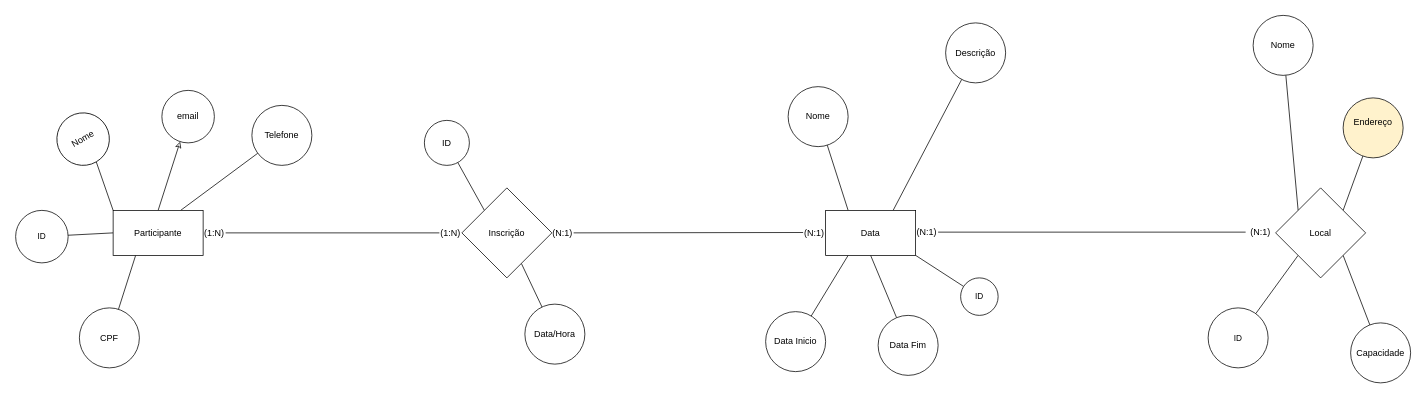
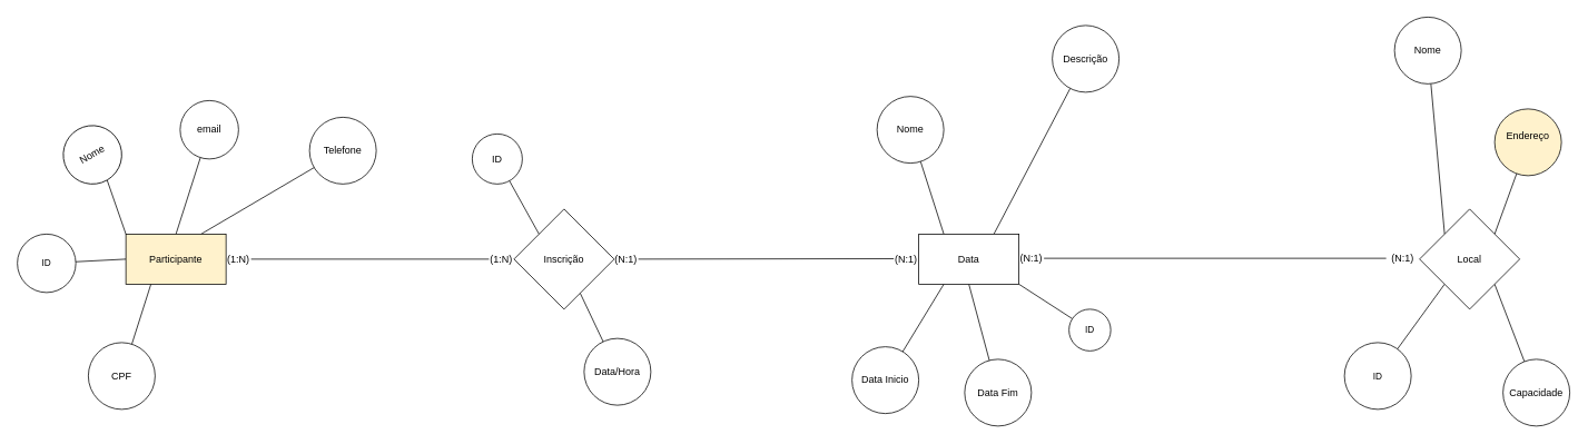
  <mxCell id="0" />
  <mxCell id="1" parent="0" />
  <mxCell id="2" value="" style="html=1;endArrow=none;endFill=0;entryX=0;entryY=0.5;entryDx=0;entryDy=0;" parent="1" source="48" target="12" edge="1"><mxGeometry relative="1" as="geometry"><mxPoint x="515" y="310" as="targetPoint" /></mxGeometry></mxCell>
  <mxCell id="3" style="edgeStyle=none;html=1;exitX=0;exitY=0;exitDx=0;exitDy=0;fontColor=#000000;endArrow=none;endFill=0;entryX=0.5;entryY=1;entryDx=0;entryDy=0;" parent="1" source="8" target="28" edge="1"><mxGeometry relative="1" as="geometry"><mxPoint x="205" y="190" as="targetPoint" /></mxGeometry></mxCell>
- <mxCell id="4" style="edgeStyle=none;html=1;exitX=0.5;exitY=0;exitDx=0;exitDy=0;fontColor=#000000;endArrow=classic;endFill=0;" parent="1" source="8" target="29" edge="1"><mxGeometry relative="1" as="geometry"><mxPoint x="245" y="95" as="targetPoint" /><mxPoint x="350" y="295" as="sourcePoint" /></mxGeometry></mxCell>
+ <mxCell id="4" style="edgeStyle=none;html=1;exitX=0.5;exitY=0;exitDx=0;exitDy=0;fontColor=#000000;endArrow=none;endFill=0;" parent="1" source="8" target="29" edge="1"><mxGeometry relative="1" as="geometry"><mxPoint x="245" y="95" as="targetPoint" /><mxPoint x="350" y="295" as="sourcePoint" /></mxGeometry></mxCell>
  <mxCell id="5" style="edgeStyle=none;shape=connector;rounded=1;html=1;exitX=0;exitY=0.5;exitDx=0;exitDy=0;labelBackgroundColor=default;fontFamily=Helvetica;fontSize=11;fontColor=#000000;endArrow=none;endFill=0;" parent="1" source="8" target="38" edge="1"><mxGeometry relative="1" as="geometry"><mxPoint x="115" y="309.667" as="targetPoint" /></mxGeometry></mxCell>
  <mxCell id="6" style="edgeStyle=none;html=1;exitX=0.75;exitY=0;exitDx=0;exitDy=0;fontColor=#000000;endArrow=none;endFill=0;" parent="1" source="8" target="39" edge="1"><mxGeometry relative="1" as="geometry"><mxPoint x="355" y="20" as="targetPoint" /></mxGeometry></mxCell>
  <mxCell id="7" style="edgeStyle=none;html=1;exitX=0.25;exitY=1;exitDx=0;exitDy=0;fontColor=#000000;endArrow=none;endFill=0;" parent="1" source="8" target="40" edge="1"><mxGeometry relative="1" as="geometry"><mxPoint x="145" y="640" as="targetPoint" /></mxGeometry></mxCell>
- <mxCell id="8" value="Participante" style="rounded=0;whiteSpace=wrap;html=1;" parent="1" vertex="1"><mxGeometry x="150" y="280" width="120" height="60" as="geometry" /></mxCell>
+ <mxCell id="8" value="Participante" style="rounded=0;whiteSpace=wrap;html=1;fillColor=#fff2cc;" parent="1" vertex="1"><mxGeometry x="150" y="280" width="120" height="60" as="geometry" /></mxCell>
  <mxCell id="9" value="" style="edgeStyle=none;html=1;fontColor=#000000;endArrow=none;endFill=0;startArrow=none;" parent="1" source="54" target="19" edge="1"><mxGeometry relative="1" as="geometry" /></mxCell>
  <mxCell id="10" style="edgeStyle=none;html=1;exitX=0;exitY=0;exitDx=0;exitDy=0;fontColor=#000000;endArrow=none;endFill=0;" parent="1" source="12" target="30" edge="1"><mxGeometry relative="1" as="geometry"><mxPoint x="595" y="210" as="targetPoint" /></mxGeometry></mxCell>
  <mxCell id="11" style="edgeStyle=none;html=1;fontColor=#000000;endArrow=none;endFill=0;" parent="1" source="12" target="31" edge="1"><mxGeometry relative="1" as="geometry"><mxPoint x="785" y="450" as="targetPoint" /></mxGeometry></mxCell>
  <mxCell id="12" value="" style="rhombus;whiteSpace=wrap;html=1;rounded=0;" parent="1" vertex="1"><mxGeometry x="615" y="250" width="120" height="120" as="geometry" /></mxCell>
  <mxCell id="13" value="Inscrição" style="text;html=1;align=center;verticalAlign=middle;whiteSpace=wrap;rounded=0;" parent="1" vertex="1"><mxGeometry x="645" y="295" width="60" height="30" as="geometry" /></mxCell>
  <mxCell id="14" style="edgeStyle=none;html=1;exitX=0.25;exitY=0;exitDx=0;exitDy=0;fontColor=#000000;endArrow=none;endFill=0;" parent="1" source="19" target="34" edge="1"><mxGeometry relative="1" as="geometry"><mxPoint x="1150" y="150" as="targetPoint" /></mxGeometry></mxCell>
  <mxCell id="15" style="edgeStyle=none;html=1;exitX=0.75;exitY=0;exitDx=0;exitDy=0;fontColor=#000000;endArrow=none;endFill=0;" parent="1" source="19" target="35" edge="1"><mxGeometry relative="1" as="geometry"><mxPoint x="1300" y="70" as="targetPoint" /></mxGeometry></mxCell>
  <mxCell id="16" style="edgeStyle=none;shape=connector;rounded=1;html=1;exitX=1;exitY=1;exitDx=0;exitDy=0;labelBackgroundColor=default;fontFamily=Helvetica;fontSize=11;fontColor=#FFFFFF;endArrow=none;endFill=0;" parent="1" source="19" target="37" edge="1"><mxGeometry relative="1" as="geometry"><mxPoint x="1400" y="510" as="targetPoint" /></mxGeometry></mxCell>
  <mxCell id="17" style="edgeStyle=none;html=1;exitX=0.5;exitY=1;exitDx=0;exitDy=0;fontColor=#000000;endArrow=none;endFill=0;" parent="1" source="19" target="41" edge="1"><mxGeometry relative="1" as="geometry"><mxPoint x="1160" y="680" as="targetPoint" /></mxGeometry></mxCell>
  <mxCell id="18" style="edgeStyle=none;html=1;exitX=0.25;exitY=1;exitDx=0;exitDy=0;endArrow=none;endFill=0;" edge="1" parent="1" source="19" target="43"><mxGeometry relative="1" as="geometry"><mxPoint x="1030" y="500" as="targetPoint" /></mxGeometry></mxCell>
  <mxCell id="19" value="" style="rounded=0;whiteSpace=wrap;html=1;" parent="1" vertex="1"><mxGeometry x="1100" y="280" width="120" height="60" as="geometry" /></mxCell>
  <mxCell id="20" value="Data" style="text;html=1;align=center;verticalAlign=middle;whiteSpace=wrap;rounded=0;" parent="1" vertex="1"><mxGeometry x="1130" y="295" width="60" height="30" as="geometry" /></mxCell>
  <mxCell id="21" value="" style="edgeStyle=none;html=1;fontColor=#000000;endArrow=none;endFill=0;entryX=0;entryY=0.5;entryDx=0;entryDy=0;" parent="1" source="52" target="19" edge="1"><mxGeometry relative="1" as="geometry"><mxPoint x="820" y="310" as="sourcePoint" /><mxPoint x="1100" y="310" as="targetPoint" /></mxGeometry></mxCell>
  <mxCell id="22" style="edgeStyle=none;html=1;exitX=1;exitY=0;exitDx=0;exitDy=0;fontColor=#000000;endArrow=none;endFill=0;" parent="1" source="26" target="32" edge="1"><mxGeometry relative="1" as="geometry"><mxPoint x="1830" y="170" as="targetPoint" /></mxGeometry></mxCell>
  <mxCell id="23" style="edgeStyle=none;html=1;fontColor=#000000;endArrow=none;endFill=0;exitX=1;exitY=1;exitDx=0;exitDy=0;" parent="1" source="26" target="33" edge="1"><mxGeometry relative="1" as="geometry"><mxPoint x="1670" y="450" as="targetPoint" /><mxPoint x="1750" y="380" as="sourcePoint" /></mxGeometry></mxCell>
  <mxCell id="24" style="edgeStyle=none;html=1;exitX=0;exitY=0;exitDx=0;exitDy=0;fontColor=#000000;endArrow=none;endFill=0;" parent="1" source="26" target="42" edge="1"><mxGeometry relative="1" as="geometry"><mxPoint x="1710" y="60" as="targetPoint" /></mxGeometry></mxCell>
  <mxCell id="25" style="edgeStyle=none;html=1;exitX=0;exitY=1;exitDx=0;exitDy=0;endArrow=none;endFill=0;" edge="1" parent="1" source="26" target="44"><mxGeometry relative="1" as="geometry"><mxPoint x="1650" y="450" as="targetPoint" /></mxGeometry></mxCell>
  <mxCell id="26" value="" style="rhombus;whiteSpace=wrap;html=1;" parent="1" vertex="1"><mxGeometry x="1700" y="250" width="120" height="120" as="geometry" /></mxCell>
  <mxCell id="27" value="Local" style="text;html=1;align=center;verticalAlign=middle;whiteSpace=wrap;rounded=0;" parent="1" vertex="1"><mxGeometry x="1730" y="295" width="60" height="30" as="geometry" /></mxCell>
  <mxCell id="28" value="Nome" style="ellipse;whiteSpace=wrap;html=1;aspect=fixed;rotation=-30;" parent="1" vertex="1"><mxGeometry x="75" y="150" width="70" height="70" as="geometry" /></mxCell>
  <mxCell id="29" value="&lt;font color=&quot;#000000&quot;&gt;email&lt;br&gt;&lt;/font&gt;" style="ellipse;whiteSpace=wrap;html=1;aspect=fixed;" parent="1" vertex="1"><mxGeometry x="215" y="120" width="70" height="70" as="geometry" /></mxCell>
  <mxCell id="30" value="ID" style="ellipse;whiteSpace=wrap;html=1;aspect=fixed;" parent="1" vertex="1"><mxGeometry x="565" y="160" width="60" height="60" as="geometry" /></mxCell>
  <mxCell id="31" value="Data/Hora" style="ellipse;whiteSpace=wrap;html=1;aspect=fixed;" parent="1" vertex="1"><mxGeometry x="699" y="405" width="80" height="80" as="geometry" /></mxCell>
  <mxCell id="32" value="Endereço&lt;div&gt;&lt;br&gt;&lt;/div&gt;" style="ellipse;whiteSpace=wrap;html=1;aspect=fixed;fillColor=#fff2cc;" parent="1" vertex="1"><mxGeometry x="1790" y="130" width="80" height="80" as="geometry" /></mxCell>
  <mxCell id="33" value="Capacidade" style="ellipse;whiteSpace=wrap;html=1;aspect=fixed;" parent="1" vertex="1"><mxGeometry x="1800" y="430" width="80" height="80" as="geometry" /></mxCell>
  <mxCell id="34" value="Nome" style="ellipse;whiteSpace=wrap;html=1;aspect=fixed;" parent="1" vertex="1"><mxGeometry x="1050" y="115" width="80" height="80" as="geometry" /></mxCell>
  <mxCell id="35" value="" style="ellipse;whiteSpace=wrap;html=1;aspect=fixed;" parent="1" vertex="1"><mxGeometry x="1260" y="30" width="80" height="80" as="geometry" /></mxCell>
  <mxCell id="36" value="Descrição" style="text;html=1;align=center;verticalAlign=middle;whiteSpace=wrap;rounded=0;" parent="1" vertex="1"><mxGeometry x="1270" y="55" width="60" height="30" as="geometry" /></mxCell>
  <mxCell id="37" value="&lt;font style=&quot;color: rgb(0, 0, 0);&quot;&gt;ID&lt;/font&gt;" style="ellipse;whiteSpace=wrap;html=1;aspect=fixed;fontFamily=Helvetica;fontSize=11;" parent="1" vertex="1"><mxGeometry x="1280" y="370" width="50" height="50" as="geometry" /></mxCell>
  <mxCell id="38" value="ID" style="ellipse;whiteSpace=wrap;html=1;aspect=fixed;fontFamily=Helvetica;fontSize=11;" parent="1" vertex="1"><mxGeometry x="20" y="280" width="70" height="70" as="geometry" /></mxCell>
- <mxCell id="39" value="Telefone" style="ellipse;whiteSpace=wrap;html=1;aspect=fixed;" parent="1" vertex="1"><mxGeometry x="335" y="140" width="80" height="80" as="geometry" /></mxCell>
+ <mxCell id="39" value="Telefone" style="ellipse;whiteSpace=wrap;html=1;aspect=fixed;" parent="1" vertex="1"><mxGeometry x="370" y="140" width="80" height="80" as="geometry" /></mxCell>
  <mxCell id="40" value="CPF" style="ellipse;whiteSpace=wrap;html=1;aspect=fixed;" parent="1" vertex="1"><mxGeometry x="105" y="410" width="80" height="80" as="geometry" /></mxCell>
- <mxCell id="41" value="Data Fim" style="ellipse;whiteSpace=wrap;html=1;aspect=fixed;" parent="1" vertex="1"><mxGeometry x="1170" y="420" width="80" height="80" as="geometry" /></mxCell>
+ <mxCell id="41" value="Data Fim" style="ellipse;whiteSpace=wrap;html=1;aspect=fixed;" parent="1" vertex="1"><mxGeometry x="1155" y="430" width="80" height="80" as="geometry" /></mxCell>
  <mxCell id="42" value="Nome" style="ellipse;whiteSpace=wrap;html=1;aspect=fixed;" parent="1" vertex="1"><mxGeometry x="1670" y="20" width="80" height="80" as="geometry" /></mxCell>
  <mxCell id="43" value="&lt;div&gt;Data Inicio&lt;/div&gt;" style="ellipse;whiteSpace=wrap;html=1;aspect=fixed;" vertex="1" parent="1"><mxGeometry x="1020" y="415" width="80" height="80" as="geometry" /></mxCell>
  <mxCell id="44" value="ID" style="ellipse;whiteSpace=wrap;html=1;aspect=fixed;fontFamily=Helvetica;fontSize=11;labelBackgroundColor=default;" vertex="1" parent="1"><mxGeometry x="1610" y="410" width="80" height="80" as="geometry" /></mxCell>
  <mxCell id="45" value="" style="html=1;endArrow=none;endFill=0;entryX=0;entryY=0.5;entryDx=0;entryDy=0;" edge="1" parent="1" source="8" target="46"><mxGeometry relative="1" as="geometry"><mxPoint x="615" y="310" as="targetPoint" /><mxPoint x="435" y="310" as="sourcePoint" /></mxGeometry></mxCell>
  <mxCell id="46" value="(1:N)" style="text;html=1;align=center;verticalAlign=middle;whiteSpace=wrap;rounded=0;fontFamily=Helvetica;fontSize=12;fontColor=default;" vertex="1" parent="1"><mxGeometry x="270" y="295" width="30" height="30" as="geometry" /></mxCell>
  <mxCell id="47" value="" style="html=1;endArrow=none;endFill=0;entryX=0;entryY=0.5;entryDx=0;entryDy=0;" edge="1" parent="1" source="46" target="48"><mxGeometry relative="1" as="geometry"><mxPoint x="615" y="310" as="targetPoint" /><mxPoint x="465" y="310" as="sourcePoint" /></mxGeometry></mxCell>
  <mxCell id="48" value="(1:N)" style="text;html=1;align=center;verticalAlign=middle;whiteSpace=wrap;rounded=0;fontFamily=Helvetica;fontSize=12;fontColor=default;" vertex="1" parent="1"><mxGeometry x="585" y="295" width="30" height="30" as="geometry" /></mxCell>
  <mxCell id="49" value="" style="edgeStyle=none;html=1;fontColor=#000000;endArrow=none;endFill=0;entryX=0;entryY=0.5;entryDx=0;entryDy=0;" edge="1" parent="1" source="12" target="50"><mxGeometry relative="1" as="geometry"><mxPoint x="735" y="310" as="sourcePoint" /><mxPoint x="1100" y="310" as="targetPoint" /></mxGeometry></mxCell>
  <mxCell id="50" value="(N:1)" style="text;html=1;align=center;verticalAlign=middle;whiteSpace=wrap;rounded=0;fontFamily=Helvetica;fontSize=12;fontColor=default;" vertex="1" parent="1"><mxGeometry x="735" y="295" width="29" height="30" as="geometry" /></mxCell>
  <mxCell id="51" value="" style="edgeStyle=none;html=1;fontColor=#000000;endArrow=none;endFill=0;entryX=0;entryY=0.5;entryDx=0;entryDy=0;" edge="1" parent="1" source="50" target="52"><mxGeometry relative="1" as="geometry"><mxPoint x="764" y="310" as="sourcePoint" /><mxPoint x="1100" y="310" as="targetPoint" /></mxGeometry></mxCell>
  <mxCell id="52" value="(N:1)" style="text;html=1;align=center;verticalAlign=middle;whiteSpace=wrap;rounded=0;fontFamily=Helvetica;fontSize=12;fontColor=default;" vertex="1" parent="1"><mxGeometry x="1070" y="294.5" width="30" height="30" as="geometry" /></mxCell>
  <mxCell id="53" value="" style="edgeStyle=none;html=1;fontColor=#000000;endArrow=none;endFill=0;startArrow=none;" edge="1" parent="1" source="56" target="54"><mxGeometry relative="1" as="geometry"><mxPoint x="1700" y="310" as="sourcePoint" /><mxPoint x="1220" y="310" as="targetPoint" /></mxGeometry></mxCell>
  <mxCell id="54" value="(N:1)" style="text;html=1;align=center;verticalAlign=middle;whiteSpace=wrap;rounded=0;fontFamily=Helvetica;fontSize=12;fontColor=default;" vertex="1" parent="1"><mxGeometry x="1220" y="294" width="30" height="30" as="geometry" /></mxCell>
  <mxCell id="55" value="" style="edgeStyle=none;html=1;fontColor=#000000;endArrow=none;endFill=0;startArrow=none;" edge="1" parent="1" source="26" target="56"><mxGeometry relative="1" as="geometry"><mxPoint x="1700" y="310" as="sourcePoint" /><mxPoint x="1250" y="309" as="targetPoint" /></mxGeometry></mxCell>
  <mxCell id="56" value="(N:1)" style="text;html=1;align=center;verticalAlign=middle;whiteSpace=wrap;rounded=0;fontFamily=Helvetica;fontSize=12;fontColor=default;" vertex="1" parent="1"><mxGeometry x="1660" y="294" width="40" height="30" as="geometry" /></mxCell>
